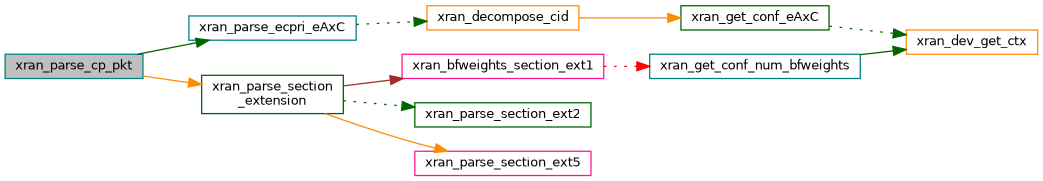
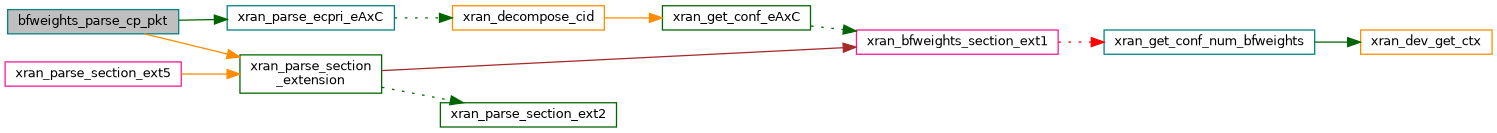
  digraph {
    rankdir=LR
    node [color=teal fillcolor=white fontname=Helvetica fontsize=10 shape=record style=filled]
    edge [color=darkgreen fontname=Helvetica fontsize=10 labelfontname=Helvetica labelfontsize=10 style=solid]
-   n1 [fillcolor=grey75 fontcolor=black height=0.2 label=xran_parse_cp_pkt width=0.4]
+   n1 [fillcolor=grey75 fontcolor=black height=0.2 label=bfweights_parse_cp_pkt width=0.4]
    n2 [height=0.2 label=xran_parse_ecpri_eAxC width=0.4]
    n3 [color=darkgreen height=0.2 label="xran_parse_section\l_extension" width=0.4]
    n4 [color=darkorange height=0.2 label=xran_decompose_cid width=0.4]
    n5 [color=deeppink height=0.2 label=xran_bfweights_section_ext1 width=0.4]
    n6 [color=darkgreen height=0.2 label=xran_parse_section_ext2 width=0.4]
    n7 [color=deeppink height=0.2 label=xran_parse_section_ext5 width=0.4]
    n8 [color=darkgreen height=0.2 label=xran_get_conf_eAxC width=0.4]
    n9 [color=darkorange height=0.2 label=xran_dev_get_ctx width=0.4]
    n10 [height=0.2 label=xran_get_conf_num_bfweights width=0.4]
    n1 -> n2
    n1 -> n3 [color=darkorange]
    n2 -> n4 [style=dotted]
    n3 -> n5 [color=brown]
    n3 -> n6 [style=dotted]
-   n3 -> n7 [color=darkorange]
+   n7 -> n3 [color=darkorange]
    n4 -> n8 [color=darkorange]
    n5 -> n10 [color=red style=dotted]
-   n8 -> n9 [style=dotted]
+   n8 -> n5 [style=dotted]
    n10 -> n9
  }
